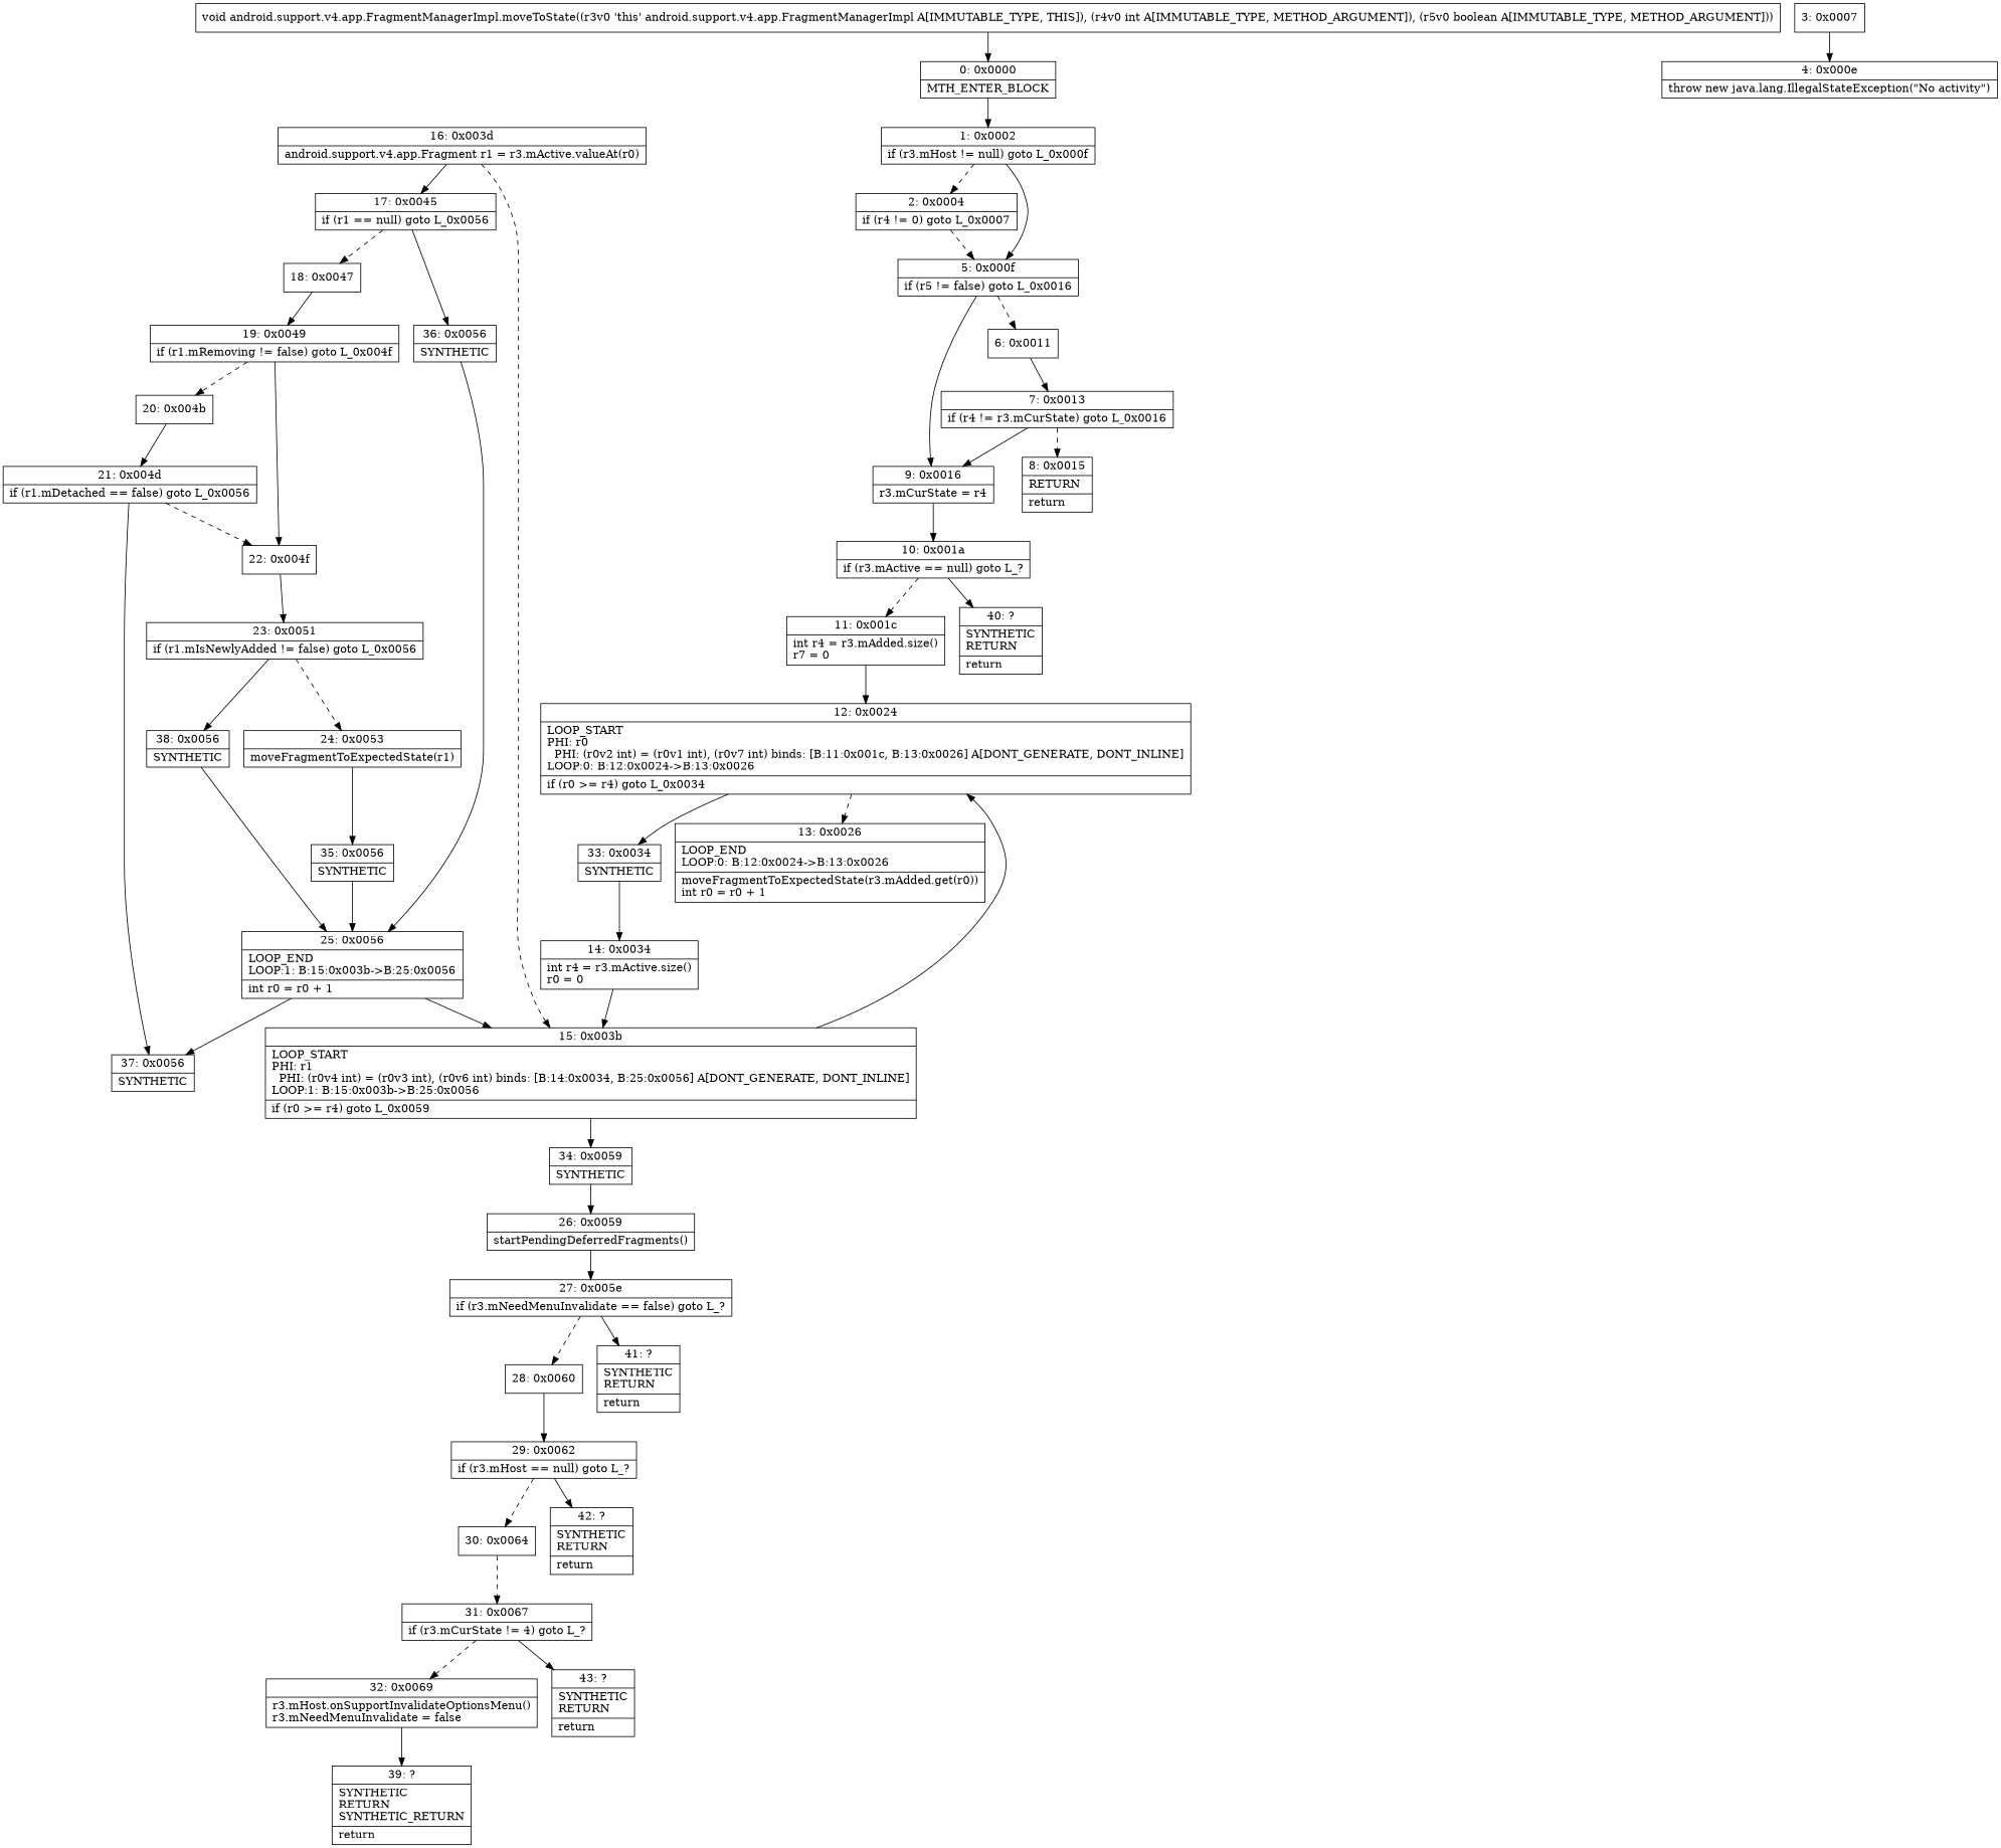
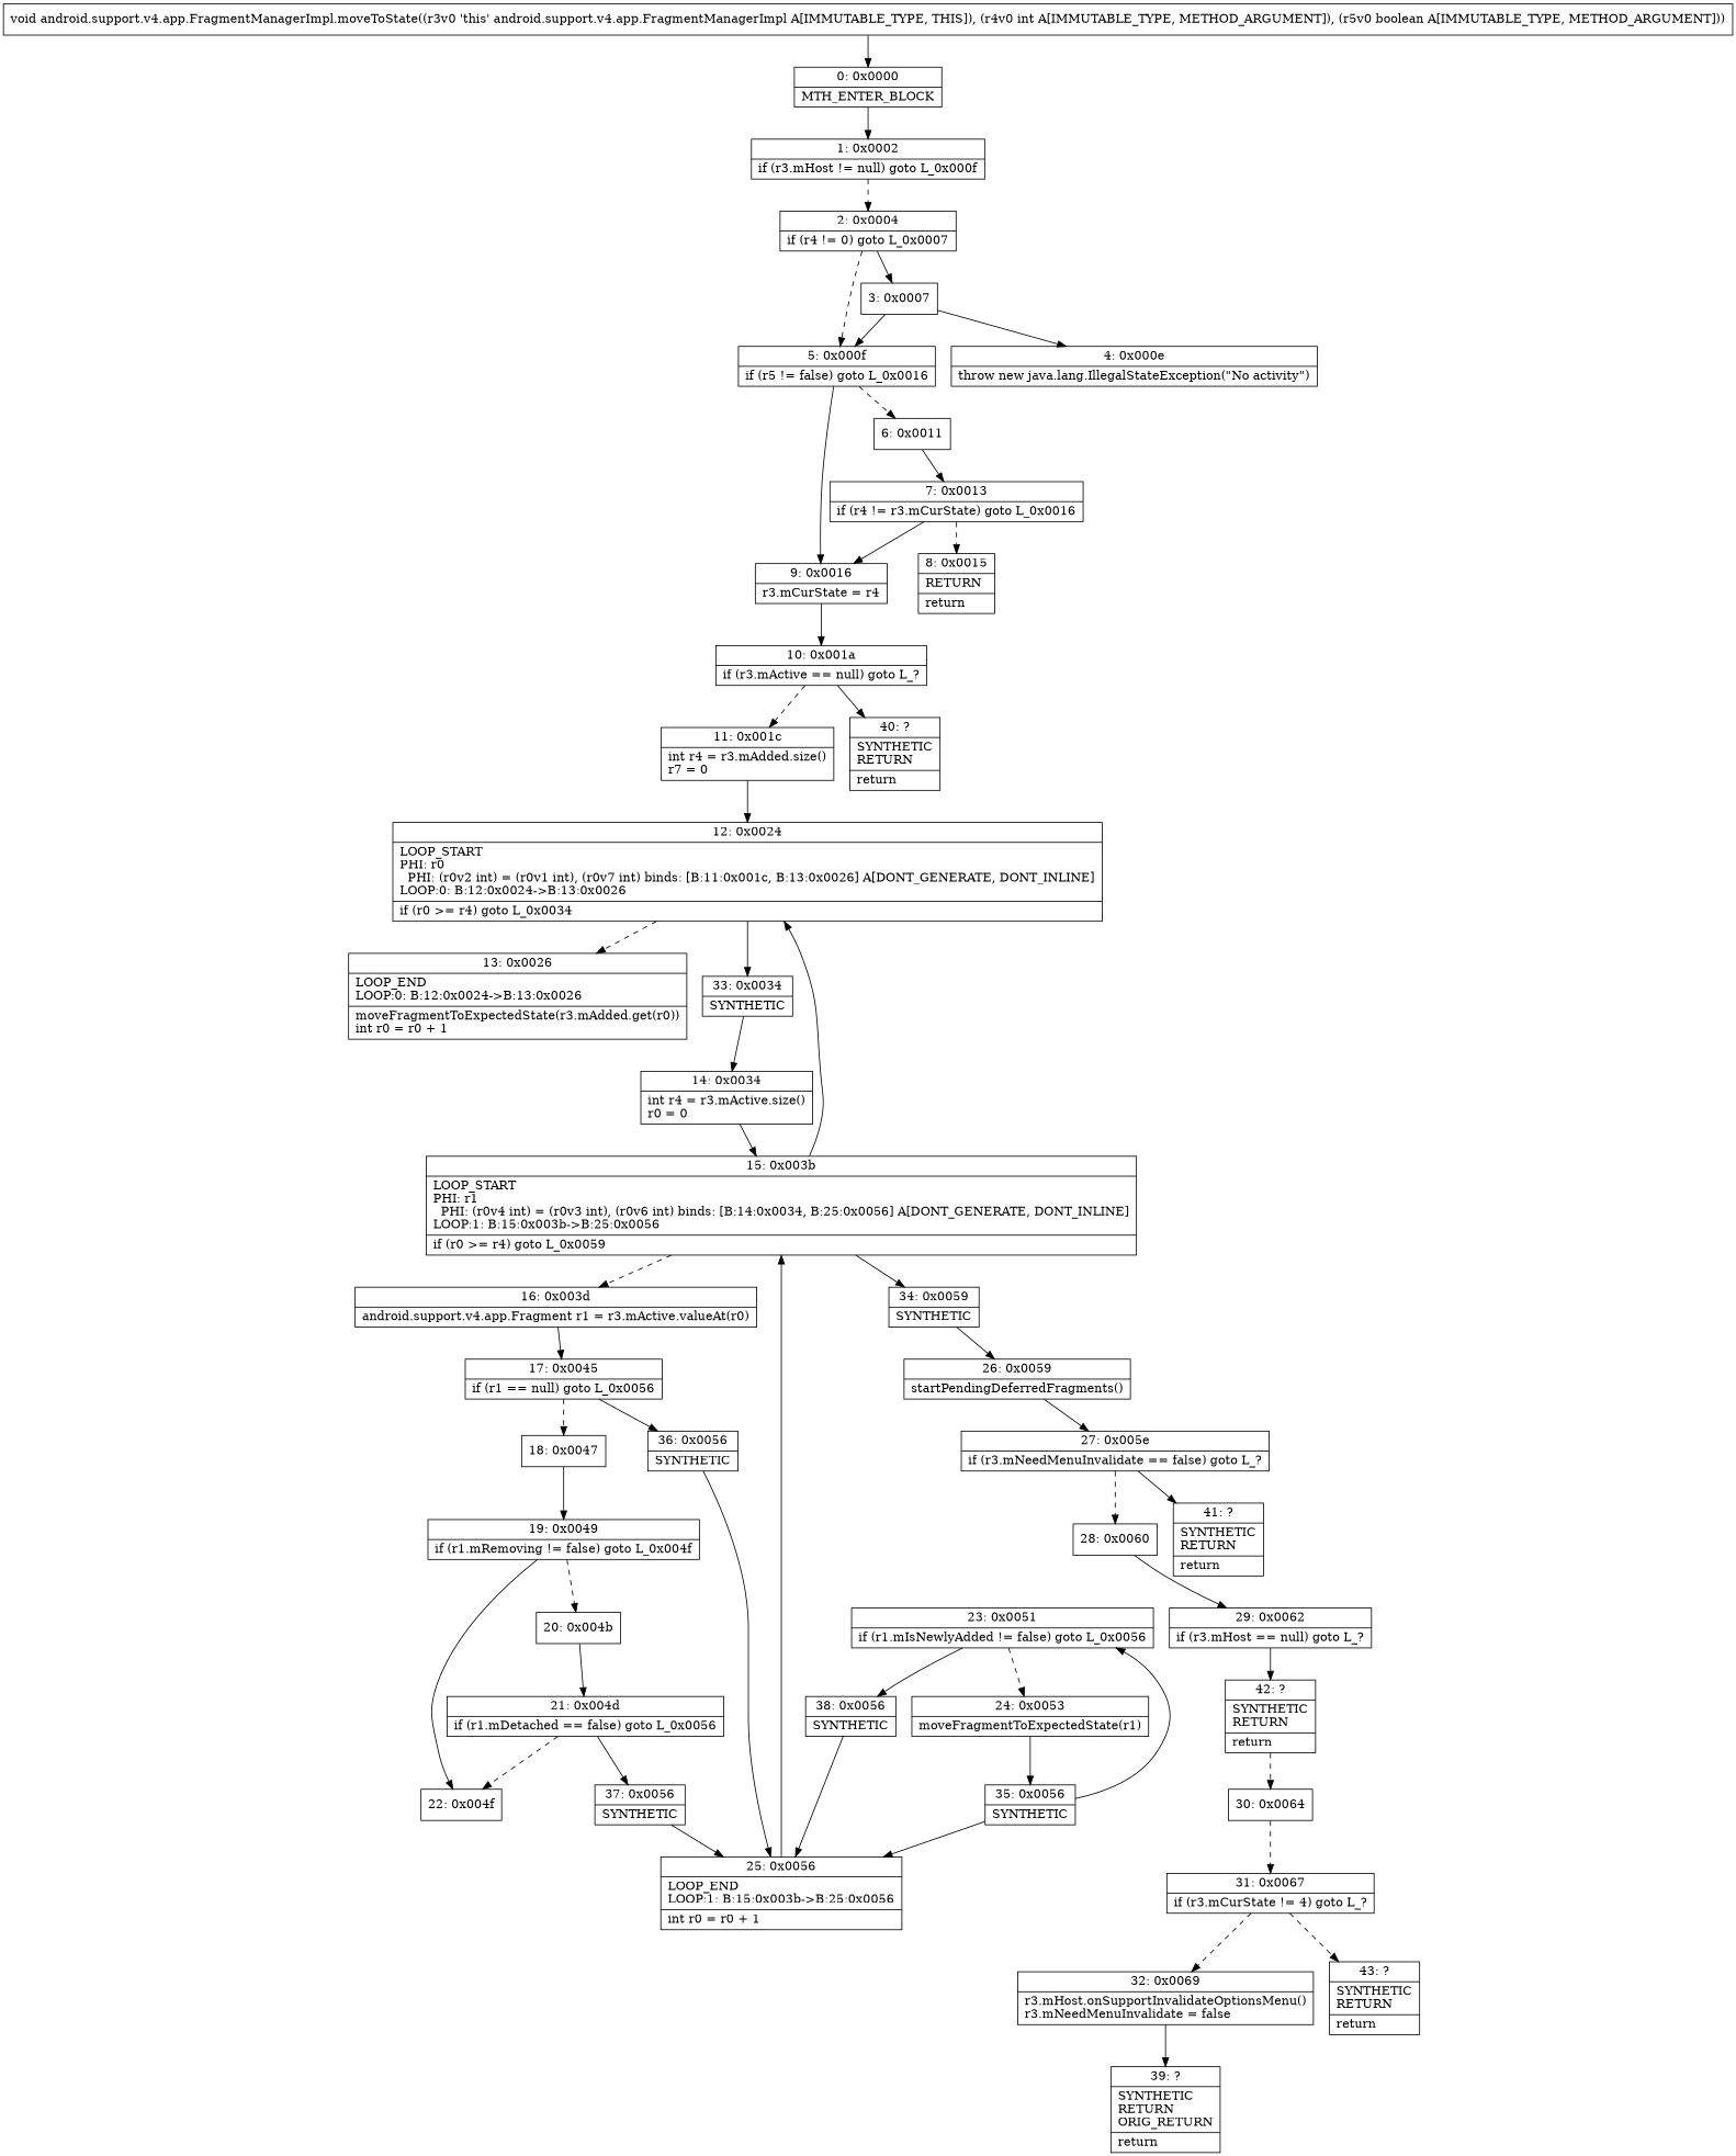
  digraph {
    node [shape=record]
    n1 [label="{0\:\ 0x0000|MTH_ENTER_BLOCK\l}"]
    n2 [label="{1\:\ 0x0002|if (r3.mHost != null) goto L_0x000f\l}"]
    n3 [label="{2\:\ 0x0004|if (r4 != 0) goto L_0x0007\l}"]
    n4 [label="{5\:\ 0x000f|if (r5 != false) goto L_0x0016\l}"]
    n5 [label="{3\:\ 0x0007}"]
    n6 [label="{6\:\ 0x0011}"]
    n7 [label="{9\:\ 0x0016|r3.mCurState = r4\l}"]
    n8 [label="{4\:\ 0x000e|throw new java.lang.IllegalStateException(\"No activity\")\l}"]
    n9 [label="{7\:\ 0x0013|if (r4 != r3.mCurState) goto L_0x0016\l}"]
    n10 [label="{10\:\ 0x001a|if (r3.mActive == null) goto L_?\l}"]
    n11 [label="{8\:\ 0x0015|RETURN\l|return\l}"]
    n12 [label="{11\:\ 0x001c|int r4 = r3.mAdded.size()\lr7 = 0\l}"]
    n13 [label="{40\:\ ?|SYNTHETIC\lRETURN\l|return\l}"]
    n14 [label="{12\:\ 0x0024|LOOP_START\lPHI: r0 \l  PHI: (r0v2 int) = (r0v1 int), (r0v7 int) binds: [B:11:0x001c, B:13:0x0026] A[DONT_GENERATE, DONT_INLINE]\lLOOP:0: B:12:0x0024\-\>B:13:0x0026\l|if (r0 \>= r4) goto L_0x0034\l}"]
    n15 [label="{13\:\ 0x0026|LOOP_END\lLOOP:0: B:12:0x0024\-\>B:13:0x0026\l|moveFragmentToExpectedState(r3.mAdded.get(r0))\lint r0 = r0 + 1\l}"]
    n16 [label="{33\:\ 0x0034|SYNTHETIC\l}"]
    n17 [label="{14\:\ 0x0034|int r4 = r3.mActive.size()\lr0 = 0\l}"]
    n18 [label="{15\:\ 0x003b|LOOP_START\lPHI: r1 \l  PHI: (r0v4 int) = (r0v3 int), (r0v6 int) binds: [B:14:0x0034, B:25:0x0056] A[DONT_GENERATE, DONT_INLINE]\lLOOP:1: B:15:0x003b\-\>B:25:0x0056\l|if (r0 \>= r4) goto L_0x0059\l}"]
    n19 [label="{16\:\ 0x003d|android.support.v4.app.Fragment r1 = r3.mActive.valueAt(r0)\l}"]
    n20 [label="{34\:\ 0x0059|SYNTHETIC\l}"]
    n21 [label="{17\:\ 0x0045|if (r1 == null) goto L_0x0056\l}"]
    n22 [label="{26\:\ 0x0059|startPendingDeferredFragments()\l}"]
    n23 [label="{18\:\ 0x0047}"]
    n24 [label="{36\:\ 0x0056|SYNTHETIC\l}"]
    n25 [label="{19\:\ 0x0049|if (r1.mRemoving != false) goto L_0x004f\l}"]
    n26 [label="{25\:\ 0x0056|LOOP_END\lLOOP:1: B:15:0x003b\-\>B:25:0x0056\l|int r0 = r0 + 1\l}"]
    n27 [label="{20\:\ 0x004b}"]
    n28 [label="{22\:\ 0x004f}"]
    n29 [label="{21\:\ 0x004d|if (r1.mDetached == false) goto L_0x0056\l}"]
    n30 [label="{23\:\ 0x0051|if (r1.mIsNewlyAdded != false) goto L_0x0056\l}"]
    n31 [label="{37\:\ 0x0056|SYNTHETIC\l}"]
    n32 [label="{24\:\ 0x0053|moveFragmentToExpectedState(r1)\l}"]
    n33 [label="{38\:\ 0x0056|SYNTHETIC\l}"]
    n34 [label="{35\:\ 0x0056|SYNTHETIC\l}"]
    n35 [label="{27\:\ 0x005e|if (r3.mNeedMenuInvalidate == false) goto L_?\l}"]
    n36 [label="{28\:\ 0x0060}"]
    n37 [label="{41\:\ ?|SYNTHETIC\lRETURN\l|return\l}"]
    n38 [label="{29\:\ 0x0062|if (r3.mHost == null) goto L_?\l}"]
    n39 [label="{30\:\ 0x0064}"]
    n40 [label="{42\:\ ?|SYNTHETIC\lRETURN\l|return\l}"]
    n41 [label="{31\:\ 0x0067|if (r3.mCurState != 4) goto L_?\l}"]
    n42 [label="{32\:\ 0x0069|r3.mHost.onSupportInvalidateOptionsMenu()\lr3.mNeedMenuInvalidate = false\l}"]
    n43 [label="{43\:\ ?|SYNTHETIC\lRETURN\l|return\l}"]
-   n44 [label="{39\:\ ?|SYNTHETIC\lRETURN\lSYNTHETIC_RETURN\l|return\l}"]
+   n44 [label="{39\:\ ?|SYNTHETIC\lRETURN\lORIG_RETURN\l|return\l}"]
    n45 [label="{void android.support.v4.app.FragmentManagerImpl.moveToState((r3v0 'this' android.support.v4.app.FragmentManagerImpl A[IMMUTABLE_TYPE, THIS]), (r4v0 int A[IMMUTABLE_TYPE, METHOD_ARGUMENT]), (r5v0 boolean A[IMMUTABLE_TYPE, METHOD_ARGUMENT])) }"]
    n1 -> n2
    n2 -> n3 [style=dashed]
-   n2 -> n4
+   n5 -> n4
    n3 -> n4 [style=dashed]
+   n3 -> n5
    n4 -> n6 [style=dashed]
    n4 -> n7
    n5 -> n8
    n6 -> n9
    n7 -> n10
    n9 -> n7
    n9 -> n11 [style=dashed]
    n10 -> n12 [style=dashed]
    n10 -> n13
    n12 -> n14
    n14 -> n15 [style=dashed]
    n14 -> n16
    n16 -> n17
    n17 -> n18
    n18 -> n14
-   n19 -> n18 [style=dashed]
+   n18 -> n19 [style=dashed]
    n18 -> n20
    n19 -> n21
    n20 -> n22
    n21 -> n23 [style=dashed]
    n21 -> n24
    n22 -> n35
    n23 -> n25
    n24 -> n26
    n25 -> n27 [style=dashed]
    n25 -> n28
    n26 -> n18
    n27 -> n29
-   n28 -> n30
+   n34 -> n30
    n29 -> n28 [style=dashed]
    n29 -> n31
    n30 -> n32 [style=dashed]
    n30 -> n33
-   n26 -> n31
+   n31 -> n26
    n32 -> n34
    n33 -> n26
    n34 -> n26
    n35 -> n36 [style=dashed]
    n35 -> n37
    n36 -> n38
-   n38 -> n39 [style=dashed]
+   n40 -> n39 [style=dashed]
    n38 -> n40
    n39 -> n41 [style=dashed]
    n41 -> n42 [style=dashed]
-   n41 -> n43
+   n41 -> n43 [style=dashed]
    n42 -> n44
    n45 -> n1
  }
